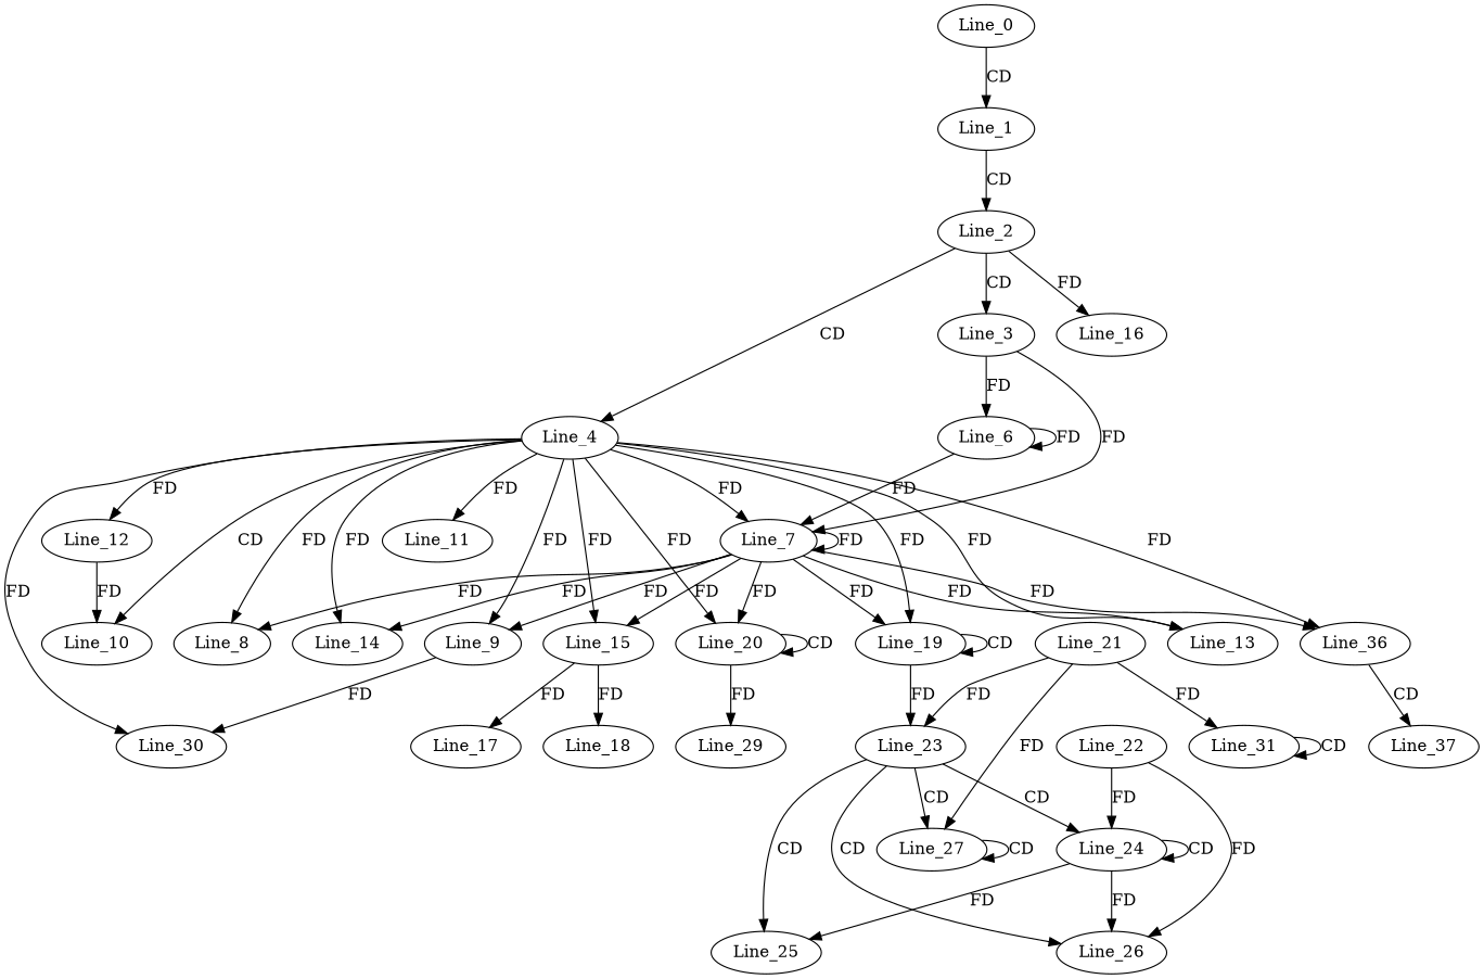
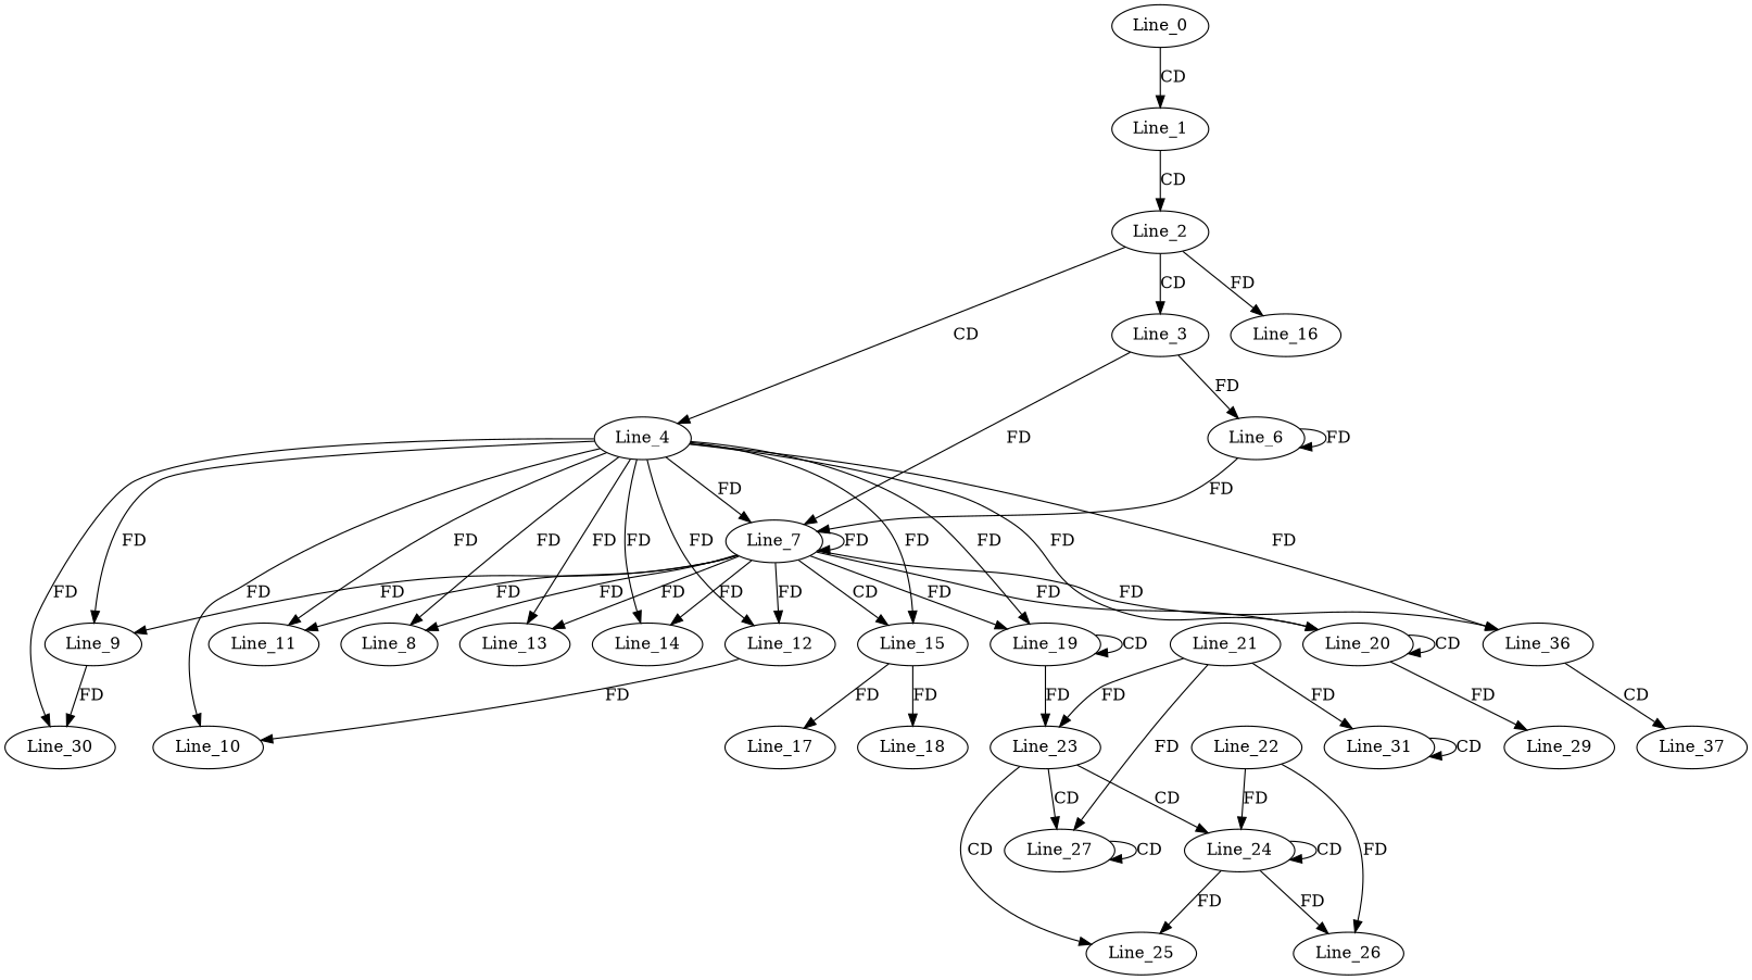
  digraph {
    Line_0
    Line_1
    Line_2
    Line_3
    Line_4
    Line_16
    Line_6
    Line_7
    Line_8
    Line_9
    Line_10
    Line_11
    Line_12
    Line_13
    Line_14
    Line_15
    Line_19
    Line_20
    Line_30
    Line_36
    Line_17
    Line_18
    Line_23
    Line_29
    Line_37
    Line_24
    Line_25
    Line_26
    Line_27
    Line_21
    Line_31
    Line_22
    Line_0 -> Line_1 [label=CD]
    Line_1 -> Line_2 [label=CD]
    Line_2 -> Line_3 [label=CD]
    Line_2 -> Line_4 [label=CD]
    Line_2 -> Line_16 [label=FD]
    Line_3 -> Line_6 [label=FD]
    Line_3 -> Line_7 [label=FD]
    Line_4 -> Line_7 [label=FD]
    Line_4 -> Line_8 [label=FD]
    Line_4 -> Line_9 [label=FD]
-   Line_4 -> Line_10 [label=CD]
+   Line_4 -> Line_10 [label=FD]
    Line_4 -> Line_11 [label=FD]
    Line_4 -> Line_12 [label=FD]
    Line_4 -> Line_13 [label=FD]
    Line_4 -> Line_14 [label=FD]
    Line_4 -> Line_15 [label=FD]
    Line_4 -> Line_19 [label=FD]
    Line_4 -> Line_20 [label=FD]
    Line_4 -> Line_30 [label=FD]
    Line_4 -> Line_36 [label=FD]
    Line_6 -> Line_6 [label=FD]
    Line_6 -> Line_7 [label=FD]
    Line_7 -> Line_7 [label=FD]
    Line_7 -> Line_8 [label=FD]
    Line_7 -> Line_9 [label=FD]
+   Line_7 -> Line_11 [label=FD]
+   Line_7 -> Line_12 [label=FD]
    Line_7 -> Line_13 [label=FD]
    Line_7 -> Line_14 [label=FD]
-   Line_7 -> Line_15 [label=FD]
+   Line_7 -> Line_15 [label=CD]
    Line_7 -> Line_19 [label=FD]
    Line_7 -> Line_20 [label=FD]
    Line_7 -> Line_36 [label=FD]
    Line_9 -> Line_30 [label=FD]
    Line_12 -> Line_10 [label=FD]
    Line_15 -> Line_17 [label=FD]
    Line_15 -> Line_18 [label=FD]
    Line_19 -> Line_19 [label=CD]
    Line_19 -> Line_23 [label=FD]
    Line_20 -> Line_20 [label=CD]
    Line_20 -> Line_29 [label=FD]
    Line_36 -> Line_37 [label=CD]
    Line_23 -> Line_24 [label=CD]
    Line_23 -> Line_25 [label=CD]
-   Line_23 -> Line_26 [label=CD]
    Line_23 -> Line_27 [label=CD]
    Line_24 -> Line_24 [label=CD]
    Line_24 -> Line_25 [label=FD]
    Line_24 -> Line_26 [label=FD]
    Line_27 -> Line_27 [label=CD]
    Line_21 -> Line_23 [label=FD]
    Line_21 -> Line_27 [label=FD]
    Line_21 -> Line_31 [label=FD]
    Line_31 -> Line_31 [label=CD]
    Line_22 -> Line_24 [label=FD]
    Line_22 -> Line_26 [label=FD]
  }
